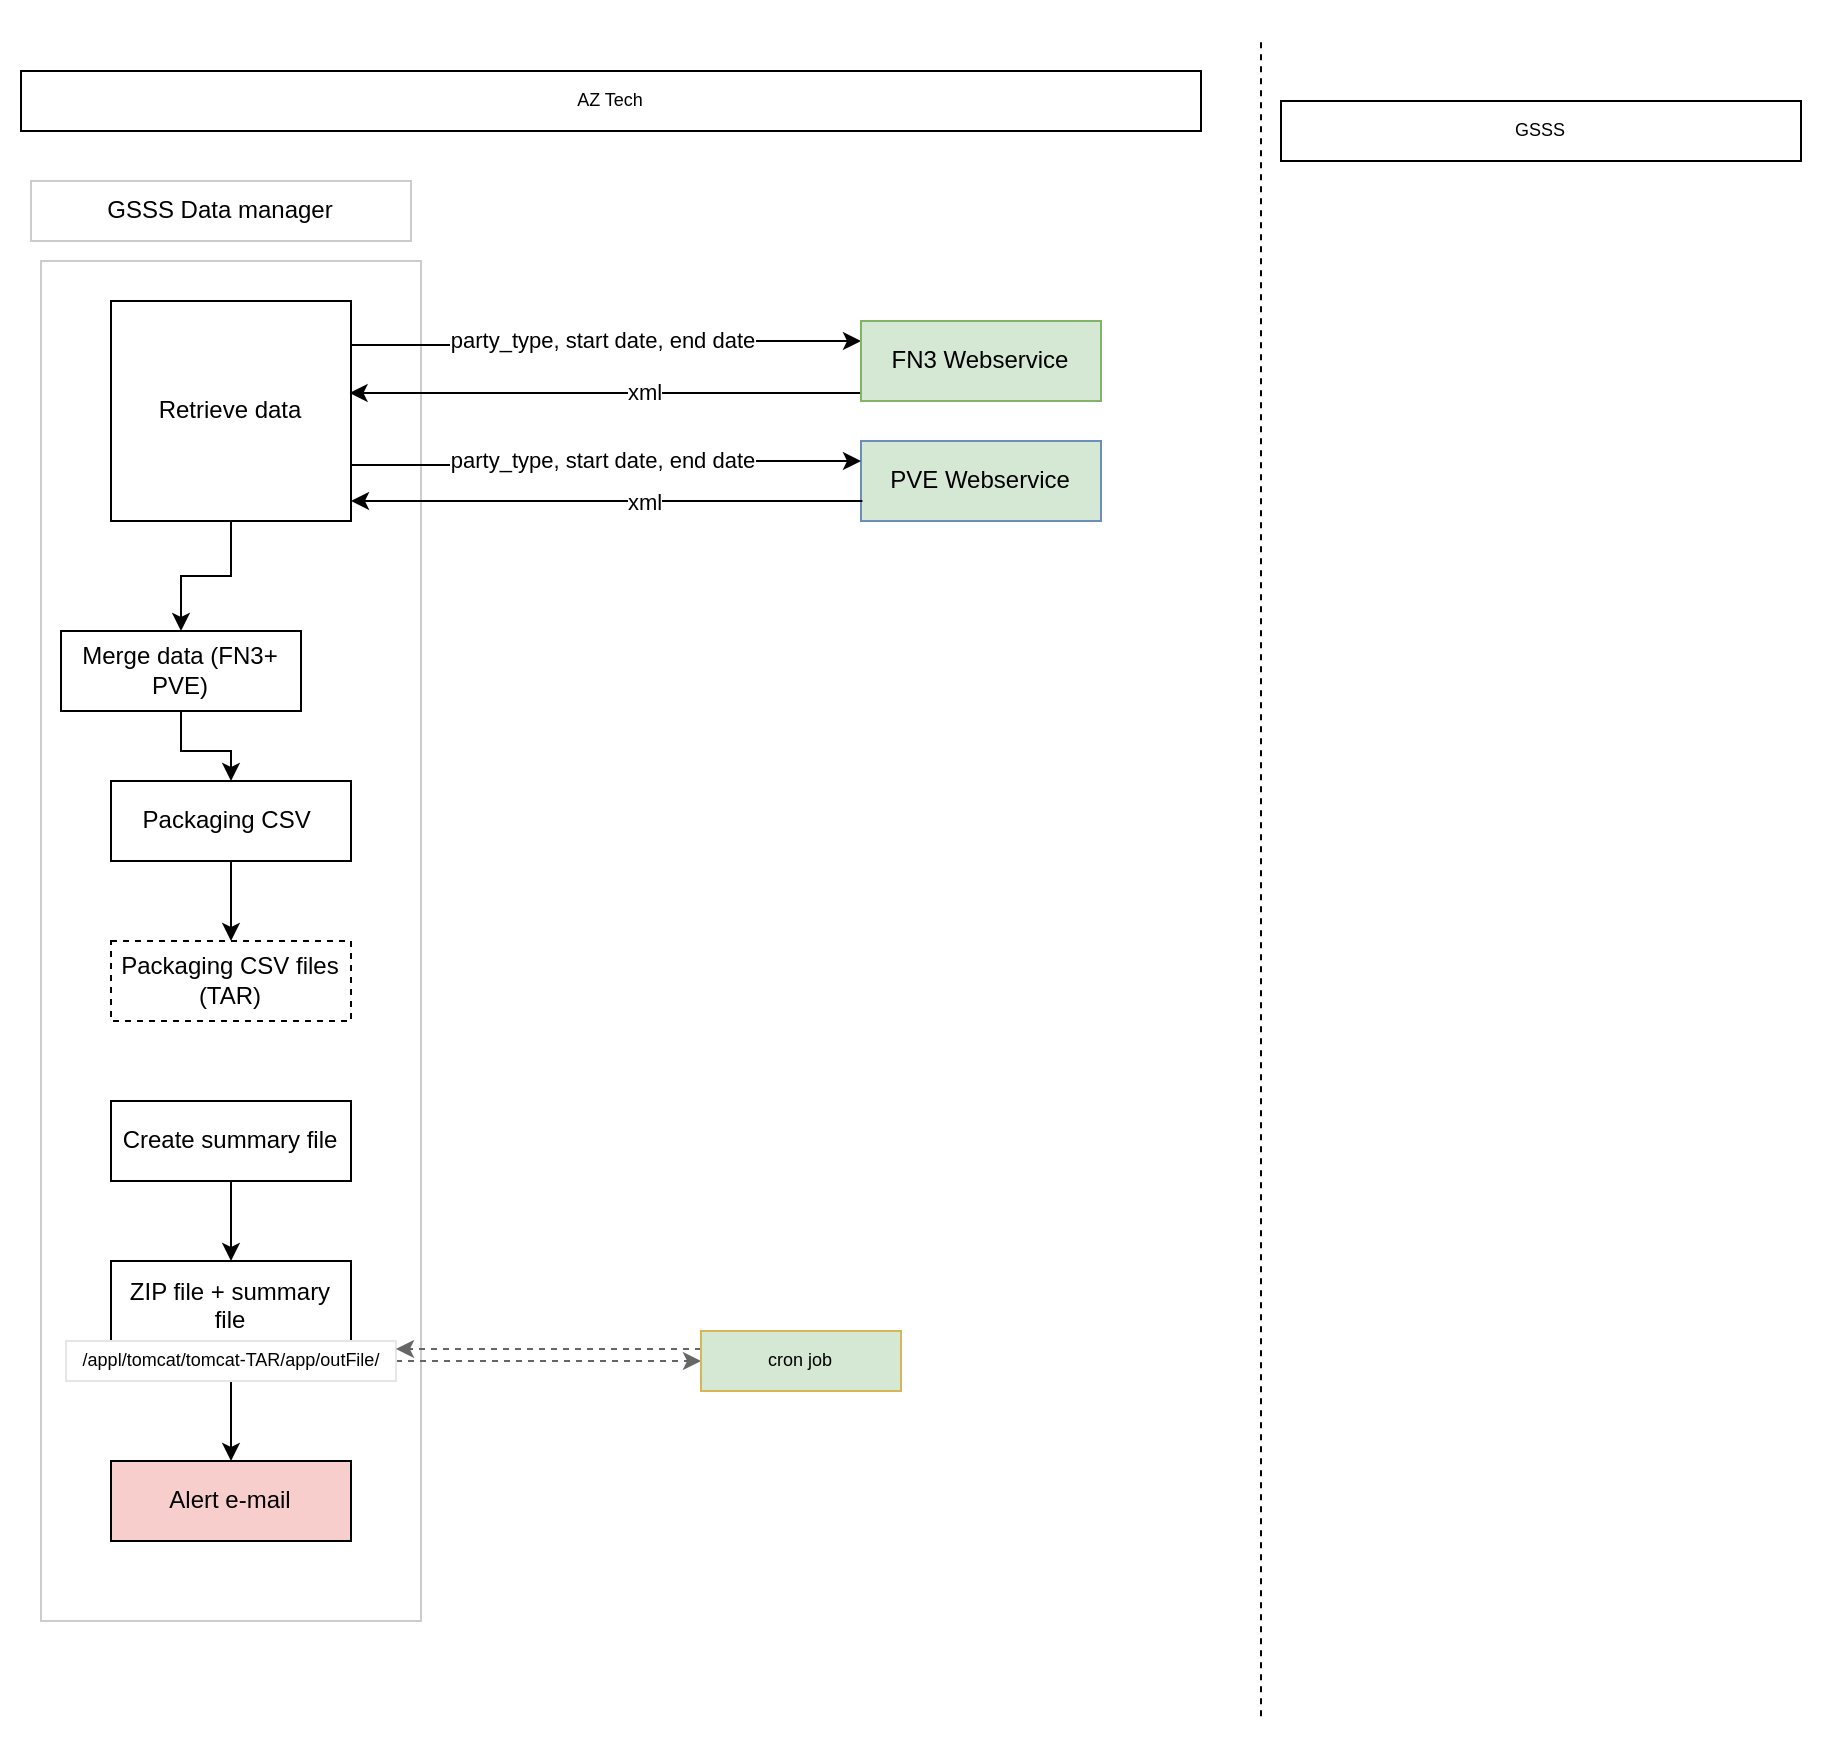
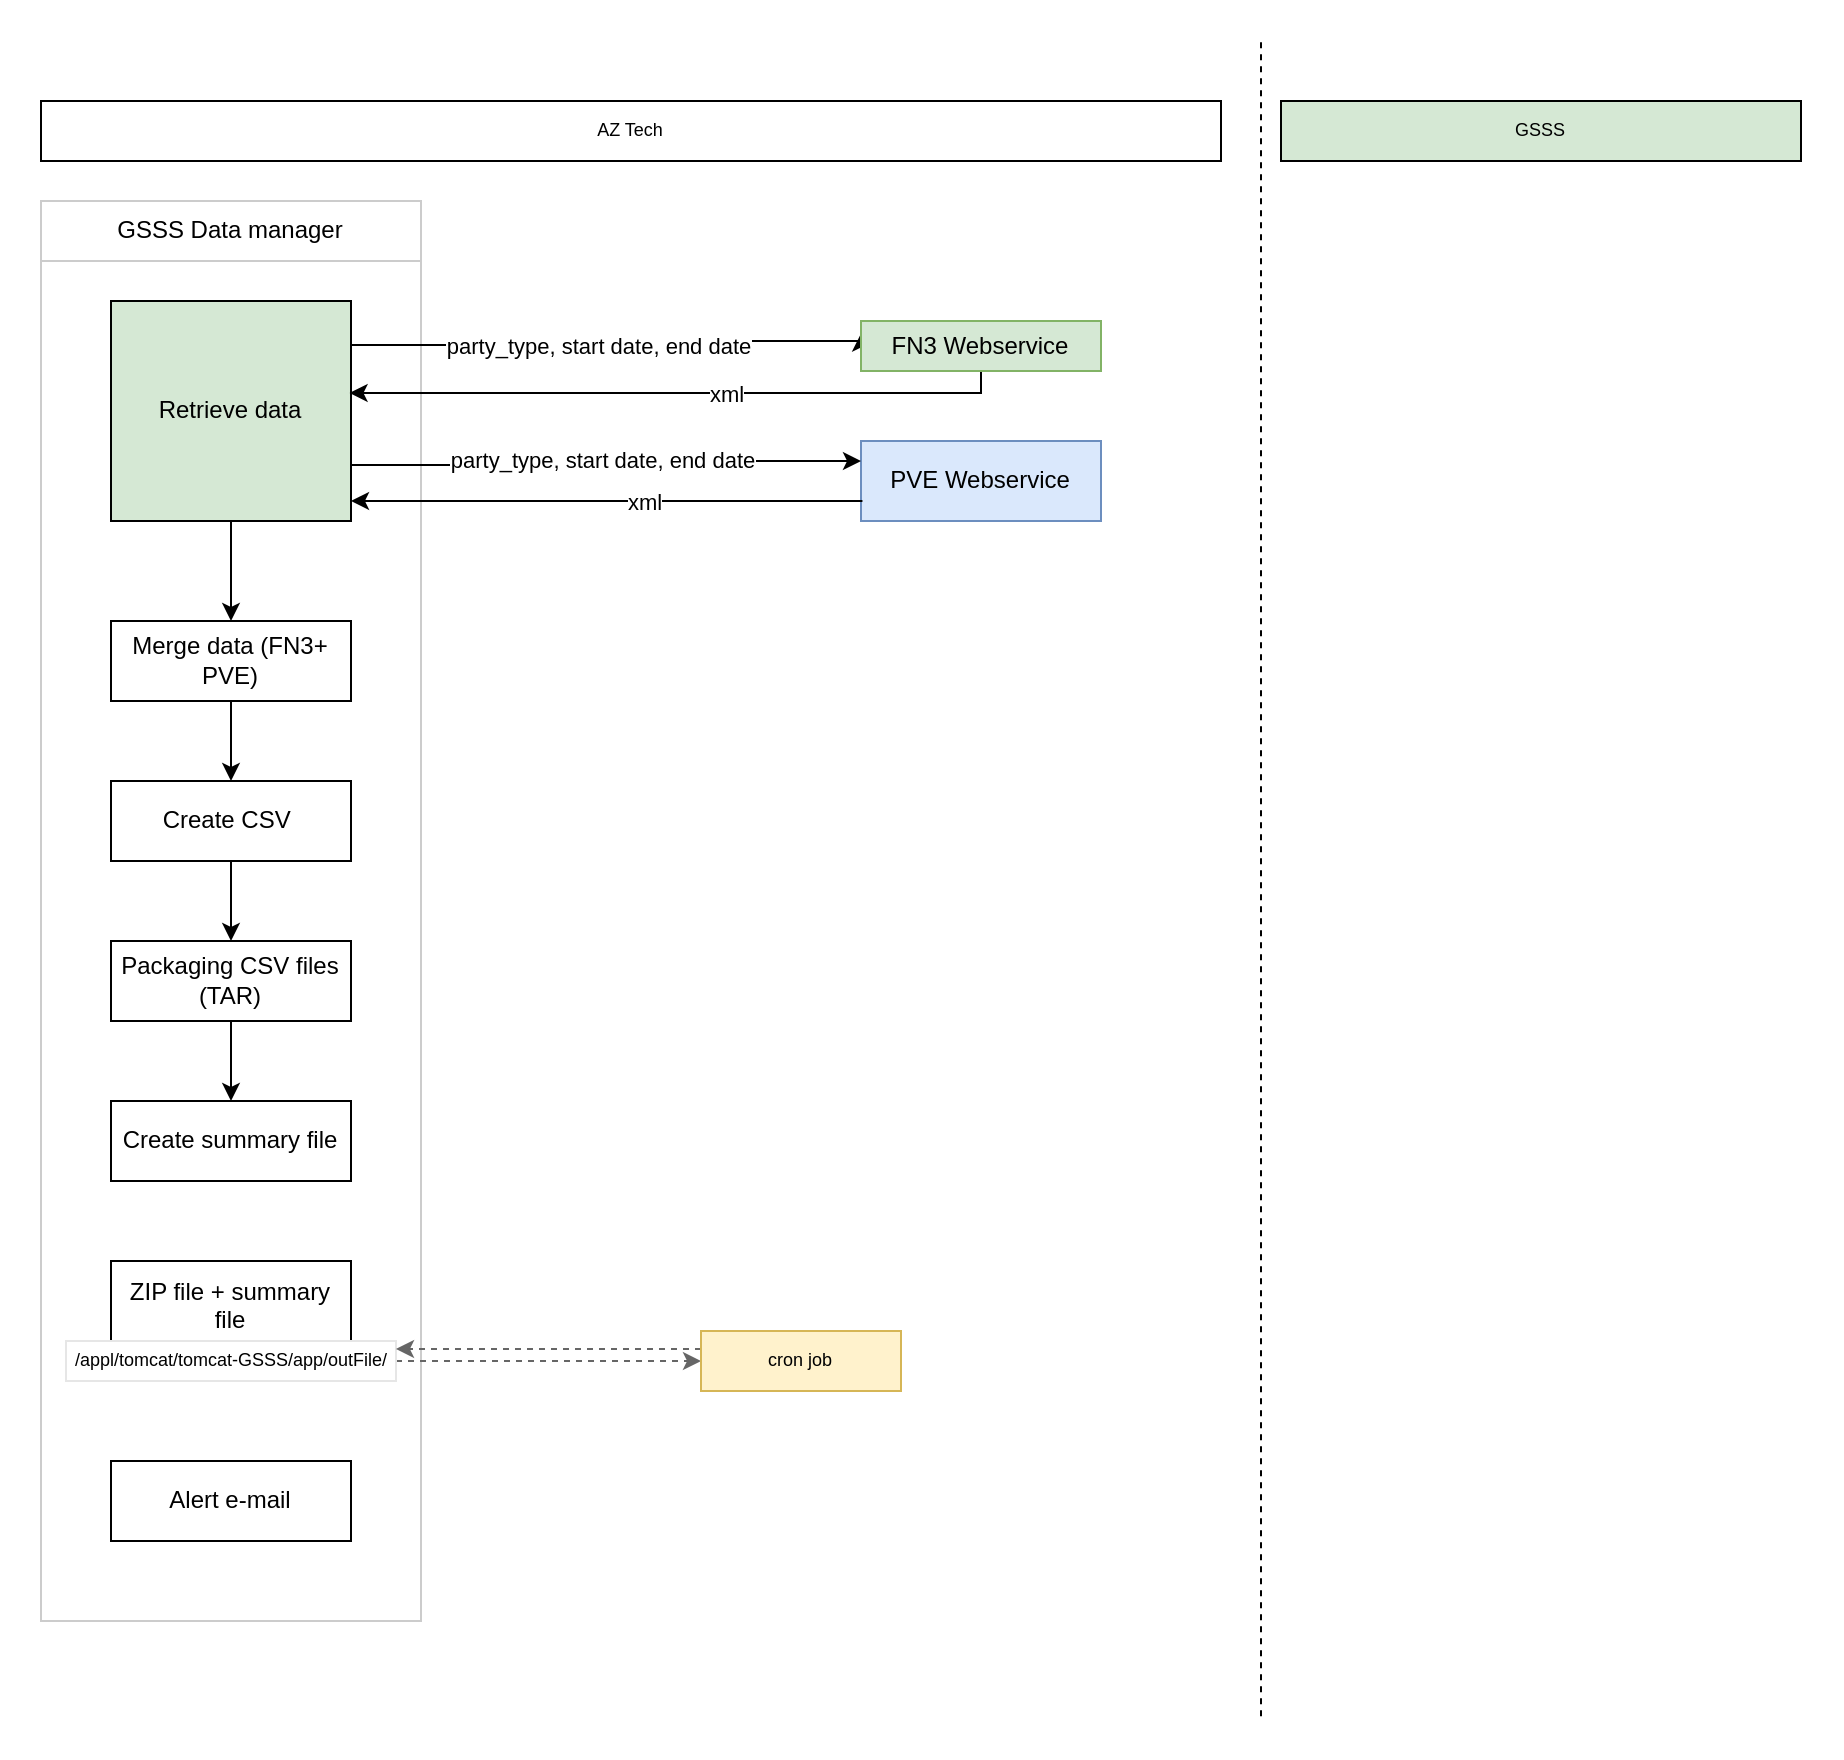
  <mxCell id="0" />
  <mxCell id="1" parent="0" />
- <mxCell id="2" value="GSSS Data manager" style="rounded=0;whiteSpace=wrap;html=1;strokeColor=#CCCCCC;" vertex="1" parent="1"><mxGeometry x="15" y="90" width="190" height="30" as="geometry" /></mxCell>
+ <mxCell id="2" value="GSSS Data manager" style="rounded=0;whiteSpace=wrap;html=1;strokeColor=#CCCCCC;" vertex="1" parent="1"><mxGeometry x="20" y="100" width="190" height="30" as="geometry" /></mxCell>
  <mxCell id="3" value="" style="rounded=0;whiteSpace=wrap;html=1;strokeColor=#CCCCCC;" vertex="1" parent="1"><mxGeometry x="20" y="130" width="190" height="680" as="geometry" /></mxCell>
  <mxCell id="4" style="edgeStyle=orthogonalEdgeStyle;rounded=0;orthogonalLoop=1;jettySize=auto;html=1;endArrow=classic;endFill=1;entryX=0;entryY=0.25;entryDx=0;entryDy=0;" edge="1" parent="1" target="10"><mxGeometry relative="1" as="geometry"><mxPoint x="175" y="172" as="sourcePoint" /><mxPoint x="350" y="120" as="targetPoint" /><Array as="points"><mxPoint x="270" y="172" /><mxPoint x="270" y="170" /></Array></mxGeometry></mxCell>
  <mxCell id="5" value="party_type, start date, end date" style="edgeLabel;html=1;align=center;verticalAlign=middle;resizable=0;points=[];" vertex="1" connectable="0" parent="4"><mxGeometry x="-0.272" y="3" relative="1" as="geometry"><mxPoint x="31" as="offset" /></mxGeometry></mxCell>
  <mxCell id="6" style="edgeStyle=orthogonalEdgeStyle;rounded=0;orthogonalLoop=1;jettySize=auto;html=1;entryX=0.5;entryY=0;entryDx=0;entryDy=0;endArrow=classic;endFill=1;" edge="1" parent="1" source="7" target="17"><mxGeometry relative="1" as="geometry" /></mxCell>
- <mxCell id="7" value="Retrieve data" style="rounded=0;whiteSpace=wrap;html=1;" vertex="1" parent="1"><mxGeometry x="55" y="150" width="120" height="110" as="geometry" /></mxCell>
+ <mxCell id="7" value="Retrieve data" style="rounded=0;whiteSpace=wrap;html=1;fillColor=#d5e8d4;" vertex="1" parent="1"><mxGeometry x="55" y="150" width="120" height="110" as="geometry" /></mxCell>
  <mxCell id="8" style="edgeStyle=orthogonalEdgeStyle;rounded=0;orthogonalLoop=1;jettySize=auto;html=1;endArrow=classic;endFill=1;entryX=0.994;entryY=0.418;entryDx=0;entryDy=0;entryPerimeter=0;" edge="1" parent="1" source="10" target="7"><mxGeometry relative="1" as="geometry"><mxPoint x="200" y="195" as="targetPoint" /><Array as="points"><mxPoint x="340" y="196" /><mxPoint x="340" y="196" /></Array></mxGeometry></mxCell>
  <mxCell id="9" value="xml" style="edgeLabel;html=1;align=center;verticalAlign=middle;resizable=0;points=[];" vertex="1" connectable="0" parent="8"><mxGeometry x="-0.15" relative="1" as="geometry"><mxPoint as="offset" /></mxGeometry></mxCell>
- <mxCell id="10" value="FN3 Webservice" style="rounded=0;whiteSpace=wrap;html=1;fillColor=#d5e8d4;strokeColor=#82b366;" vertex="1" parent="1"><mxGeometry x="430" y="160" width="120" height="40" as="geometry" /></mxCell>
- <mxCell id="11" value="PVE Webservice" style="rounded=0;whiteSpace=wrap;html=1;fillColor=#d5e8d4;strokeColor=#6c8ebf;" vertex="1" parent="1"><mxGeometry x="430" y="220" width="120" height="40" as="geometry" /></mxCell>
+ <mxCell id="10" value="FN3 Webservice" style="rounded=0;whiteSpace=wrap;html=1;fillColor=#d5e8d4;strokeColor=#82b366;" vertex="1" parent="1"><mxGeometry x="430" y="160" width="120" height="25" as="geometry" /></mxCell>
+ <mxCell id="11" value="PVE Webservice" style="rounded=0;whiteSpace=wrap;html=1;fillColor=#dae8fc;strokeColor=#6c8ebf;" vertex="1" parent="1"><mxGeometry x="430" y="220" width="120" height="40" as="geometry" /></mxCell>
  <mxCell id="12" style="edgeStyle=orthogonalEdgeStyle;rounded=0;orthogonalLoop=1;jettySize=auto;html=1;endArrow=classic;endFill=1;entryX=0;entryY=0.25;entryDx=0;entryDy=0;" edge="1" parent="1"><mxGeometry relative="1" as="geometry"><mxPoint x="175" y="232" as="sourcePoint" /><mxPoint x="430" y="230" as="targetPoint" /><Array as="points"><mxPoint x="270" y="232" /><mxPoint x="270" y="230" /></Array></mxGeometry></mxCell>
  <mxCell id="13" value="party_type, start date, end date" style="edgeLabel;html=1;align=center;verticalAlign=middle;resizable=0;points=[];" vertex="1" connectable="0" parent="12"><mxGeometry x="-0.272" y="3" relative="1" as="geometry"><mxPoint x="31" as="offset" /></mxGeometry></mxCell>
  <mxCell id="14" style="edgeStyle=orthogonalEdgeStyle;rounded=0;orthogonalLoop=1;jettySize=auto;html=1;endArrow=classic;endFill=1;entryX=0.994;entryY=0.418;entryDx=0;entryDy=0;entryPerimeter=0;" edge="1" parent="1"><mxGeometry relative="1" as="geometry"><mxPoint x="430.72" y="250.02" as="sourcePoint" /><mxPoint x="175" y="250" as="targetPoint" /><Array as="points"><mxPoint x="340.72" y="250.02" /><mxPoint x="340.72" y="250.02" /></Array></mxGeometry></mxCell>
  <mxCell id="15" value="xml" style="edgeLabel;html=1;align=center;verticalAlign=middle;resizable=0;points=[];" vertex="1" connectable="0" parent="14"><mxGeometry x="-0.15" relative="1" as="geometry"><mxPoint as="offset" /></mxGeometry></mxCell>
  <mxCell id="16" style="edgeStyle=orthogonalEdgeStyle;rounded=0;orthogonalLoop=1;jettySize=auto;html=1;endArrow=classic;endFill=1;" edge="1" parent="1" source="17" target="19"><mxGeometry relative="1" as="geometry" /></mxCell>
- <mxCell id="17" value="Merge data (FN3+ PVE)" style="rounded=0;whiteSpace=wrap;html=1;" vertex="1" parent="1"><mxGeometry x="30" y="315" width="120" height="40" as="geometry" /></mxCell>
+ <mxCell id="17" value="Merge data (FN3+ PVE)" style="rounded=0;whiteSpace=wrap;html=1;" vertex="1" parent="1"><mxGeometry x="55" y="310" width="120" height="40" as="geometry" /></mxCell>
  <mxCell id="18" style="edgeStyle=orthogonalEdgeStyle;rounded=0;orthogonalLoop=1;jettySize=auto;html=1;entryX=0.5;entryY=0;entryDx=0;entryDy=0;endArrow=classic;endFill=1;" edge="1" parent="1" source="19" target="21"><mxGeometry relative="1" as="geometry" /></mxCell>
- <mxCell id="19" value="Packaging CSV&amp;nbsp;" style="rounded=0;whiteSpace=wrap;html=1;" vertex="1" parent="1"><mxGeometry x="55" y="390" width="120" height="40" as="geometry" /></mxCell>
- <mxCell id="21" value="Packaging CSV files (TAR)" style="rounded=0;whiteSpace=wrap;html=1;dashed=1;" vertex="1" parent="1"><mxGeometry x="55" y="470" width="120" height="40" as="geometry" /></mxCell>
- <mxCell id="22" style="edgeStyle=orthogonalEdgeStyle;rounded=0;orthogonalLoop=1;jettySize=auto;html=1;entryX=0.5;entryY=0;entryDx=0;entryDy=0;endArrow=classic;endFill=1;" edge="1" parent="1" source="23" target="25"><mxGeometry relative="1" as="geometry" /></mxCell>
+ <mxCell id="19" value="Create CSV&amp;nbsp;" style="rounded=0;whiteSpace=wrap;html=1;" vertex="1" parent="1"><mxGeometry x="55" y="390" width="120" height="40" as="geometry" /></mxCell>
+ <mxCell id="20" style="edgeStyle=orthogonalEdgeStyle;rounded=0;orthogonalLoop=1;jettySize=auto;html=1;entryX=0.5;entryY=0;entryDx=0;entryDy=0;endArrow=classic;endFill=1;" edge="1" parent="1" source="21" target="23"><mxGeometry relative="1" as="geometry" /></mxCell>
+ <mxCell id="21" value="Packaging CSV files (TAR)" style="rounded=0;whiteSpace=wrap;html=1;" vertex="1" parent="1"><mxGeometry x="55" y="470" width="120" height="40" as="geometry" /></mxCell>
  <mxCell id="23" value="Create summary file" style="rounded=0;whiteSpace=wrap;html=1;" vertex="1" parent="1"><mxGeometry x="55" y="550" width="120" height="40" as="geometry" /></mxCell>
- <mxCell id="24" style="edgeStyle=orthogonalEdgeStyle;rounded=0;orthogonalLoop=1;jettySize=auto;html=1;entryX=0.5;entryY=0;entryDx=0;entryDy=0;endArrow=classic;endFill=1;" edge="1" parent="1" source="25" target="26"><mxGeometry relative="1" as="geometry" /></mxCell>
  <mxCell id="25" value="ZIP file + summary file&lt;br&gt;&amp;nbsp;" style="rounded=0;whiteSpace=wrap;html=1;align=center;" vertex="1" parent="1"><mxGeometry x="55" y="630" width="120" height="60" as="geometry" /></mxCell>
- <mxCell id="26" value="Alert e-mail" style="rounded=0;whiteSpace=wrap;html=1;align=center;fillColor=#f8cecc;" vertex="1" parent="1"><mxGeometry x="55" y="730" width="120" height="40" as="geometry" /></mxCell>
+ <mxCell id="26" value="Alert e-mail" style="rounded=0;whiteSpace=wrap;html=1;align=center;" vertex="1" parent="1"><mxGeometry x="55" y="730" width="120" height="40" as="geometry" /></mxCell>
  <mxCell id="27" style="edgeStyle=orthogonalEdgeStyle;rounded=0;orthogonalLoop=1;jettySize=auto;html=1;dashed=1;endArrow=classic;endFill=1;strokeColor=#666666;fontSize=9;" edge="1" parent="1" source="28"><mxGeometry relative="1" as="geometry"><mxPoint x="350" y="680" as="targetPoint" /></mxGeometry></mxCell>
- <mxCell id="28" value="/appl/tomcat/tomcat-TAR/app/outFile/" style="rounded=0;whiteSpace=wrap;html=1;align=center;strokeColor=#E6E6E6;fontSize=9;" vertex="1" parent="1"><mxGeometry x="32.5" y="670" width="165" height="20" as="geometry" /></mxCell>
+ <mxCell id="28" value="/appl/tomcat/tomcat-GSSS/app/outFile/" style="rounded=0;whiteSpace=wrap;html=1;align=center;strokeColor=#E6E6E6;fontSize=9;" vertex="1" parent="1"><mxGeometry x="32.5" y="670" width="165" height="20" as="geometry" /></mxCell>
  <mxCell id="29" style="edgeStyle=orthogonalEdgeStyle;rounded=0;orthogonalLoop=1;jettySize=auto;html=1;endArrow=classic;endFill=1;fontSize=9;dashed=1;strokeColor=#666666;" edge="1" parent="1"><mxGeometry relative="1" as="geometry"><mxPoint x="350" y="674" as="sourcePoint" /><mxPoint x="197.5" y="674" as="targetPoint" /></mxGeometry></mxCell>
- <mxCell id="30" value="cron job" style="rounded=0;whiteSpace=wrap;html=1;strokeColor=#d6b656;fillColor=#d5e8d4;fontSize=9;align=center;" vertex="1" parent="1"><mxGeometry x="350" y="665" width="100" height="30" as="geometry" /></mxCell>
+ <mxCell id="30" value="cron job" style="rounded=0;whiteSpace=wrap;html=1;strokeColor=#d6b656;fillColor=#fff2cc;fontSize=9;align=center;" vertex="1" parent="1"><mxGeometry x="350" y="665" width="100" height="30" as="geometry" /></mxCell>
  <mxCell id="31" value="" style="endArrow=none;dashed=1;html=1;fontSize=9;" edge="1" parent="1"><mxGeometry width="50" height="50" relative="1" as="geometry"><mxPoint x="630" y="857.619" as="sourcePoint" /><mxPoint x="630" y="20" as="targetPoint" /></mxGeometry></mxCell>
  <mxCell id="32" value="" style="shape=image;html=1;verticalAlign=top;verticalLabelPosition=bottom;labelBackgroundColor=#ffffff;imageAspect=0;aspect=fixed;image=https://cdn4.iconfinder.com/data/icons/small-n-flat/24/file-zip-alt2-128.png;strokeColor=#E6E6E6;fillColor=#000000;fontSize=9;align=center;" vertex="1" parent="1"><mxGeometry x="660" y="640" width="30" height="30" as="geometry" /></mxCell>
  <mxCell id="33" value="" style="shape=image;html=1;verticalAlign=top;verticalLabelPosition=bottom;labelBackgroundColor=#ffffff;imageAspect=0;aspect=fixed;image=https://cdn4.iconfinder.com/data/icons/small-n-flat/24/file-zip-alt2-128.png;strokeColor=#E6E6E6;fillColor=#000000;fontSize=9;align=center;" vertex="1" parent="1"><mxGeometry x="260" y="635" width="30" height="30" as="geometry" /></mxCell>
- <mxCell id="34" value="AZ Tech" style="rounded=0;whiteSpace=wrap;html=1;fontSize=9;align=center;" vertex="1" parent="1"><mxGeometry x="10" y="35" width="590" height="30" as="geometry" /></mxCell>
- <mxCell id="35" value="GSSS" style="rounded=0;whiteSpace=wrap;html=1;fontSize=9;align=center;" vertex="1" parent="1"><mxGeometry x="640" y="50" width="260" height="30" as="geometry" /></mxCell>
+ <mxCell id="34" value="AZ Tech" style="rounded=0;whiteSpace=wrap;html=1;fontSize=9;align=center;" vertex="1" parent="1"><mxGeometry x="20" y="50" width="590" height="30" as="geometry" /></mxCell>
+ <mxCell id="35" value="GSSS" style="rounded=0;whiteSpace=wrap;html=1;fontSize=9;align=center;fillColor=#d5e8d4;" vertex="1" parent="1"><mxGeometry x="640" y="50" width="260" height="30" as="geometry" /></mxCell>
